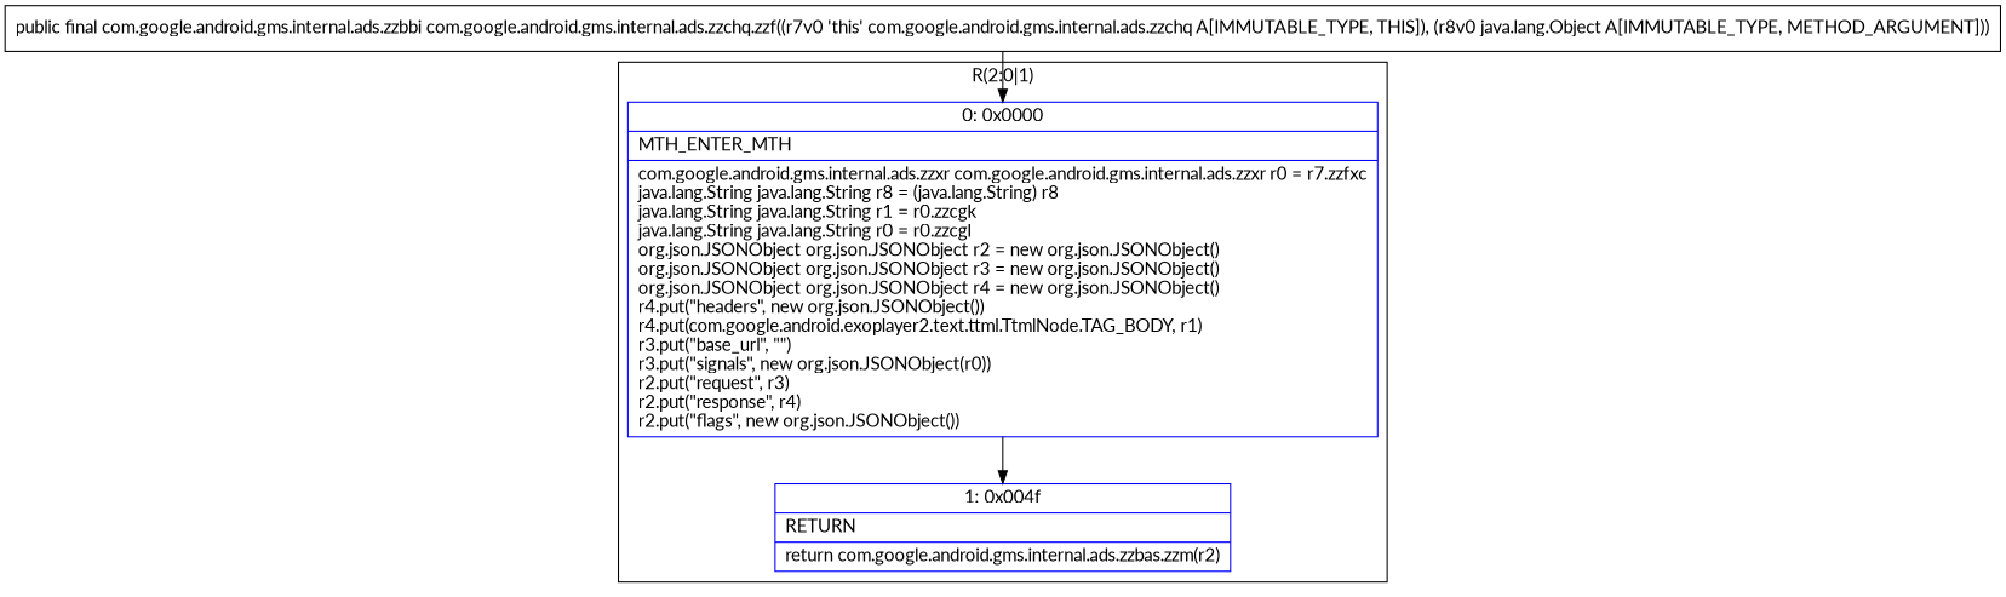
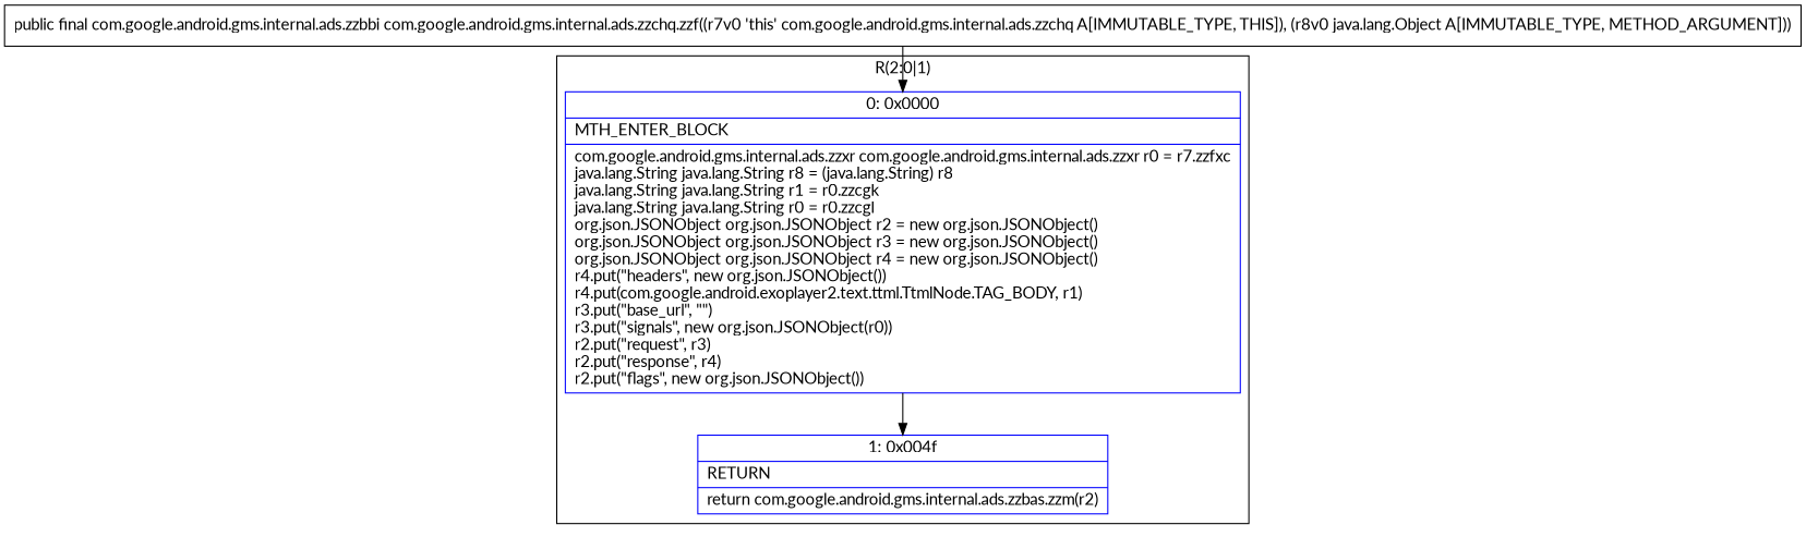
  digraph {
    fontname=Lato
    node [color=blue shape=record fontname=Lato]
    edge [fontname=Lato]
-   n1 [label="{0\:\ 0x0000|MTH_ENTER_MTH\l|com.google.android.gms.internal.ads.zzxr com.google.android.gms.internal.ads.zzxr r0 = r7.zzfxc\ljava.lang.String java.lang.String r8 = (java.lang.String) r8\ljava.lang.String java.lang.String r1 = r0.zzcgk\ljava.lang.String java.lang.String r0 = r0.zzcgl\lorg.json.JSONObject org.json.JSONObject r2 = new org.json.JSONObject()\lorg.json.JSONObject org.json.JSONObject r3 = new org.json.JSONObject()\lorg.json.JSONObject org.json.JSONObject r4 = new org.json.JSONObject()\lr4.put(\"headers\", new org.json.JSONObject())\lr4.put(com.google.android.exoplayer2.text.ttml.TtmlNode.TAG_BODY, r1)\lr3.put(\"base_url\", \"\")\lr3.put(\"signals\", new org.json.JSONObject(r0))\lr2.put(\"request\", r3)\lr2.put(\"response\", r4)\lr2.put(\"flags\", new org.json.JSONObject())\l}"]
+   n1 [label="{0\:\ 0x0000|MTH_ENTER_BLOCK\l|com.google.android.gms.internal.ads.zzxr com.google.android.gms.internal.ads.zzxr r0 = r7.zzfxc\ljava.lang.String java.lang.String r8 = (java.lang.String) r8\ljava.lang.String java.lang.String r1 = r0.zzcgk\ljava.lang.String java.lang.String r0 = r0.zzcgl\lorg.json.JSONObject org.json.JSONObject r2 = new org.json.JSONObject()\lorg.json.JSONObject org.json.JSONObject r3 = new org.json.JSONObject()\lorg.json.JSONObject org.json.JSONObject r4 = new org.json.JSONObject()\lr4.put(\"headers\", new org.json.JSONObject())\lr4.put(com.google.android.exoplayer2.text.ttml.TtmlNode.TAG_BODY, r1)\lr3.put(\"base_url\", \"\")\lr3.put(\"signals\", new org.json.JSONObject(r0))\lr2.put(\"request\", r3)\lr2.put(\"response\", r4)\lr2.put(\"flags\", new org.json.JSONObject())\l}"]
    n2 [label="{1\:\ 0x004f|RETURN\l|return com.google.android.gms.internal.ads.zzbas.zzm(r2)\l}"]
    n3 [label="{public final com.google.android.gms.internal.ads.zzbbi com.google.android.gms.internal.ads.zzchq.zzf((r7v0 'this' com.google.android.gms.internal.ads.zzchq A[IMMUTABLE_TYPE, THIS]), (r8v0 java.lang.Object A[IMMUTABLE_TYPE, METHOD_ARGUMENT])) }" color=""]
    subgraph cluster_1 {
      label="R(2:0|1)"
      n1
      n2
    }
    n1 -> n2
    n3 -> n1
  }
